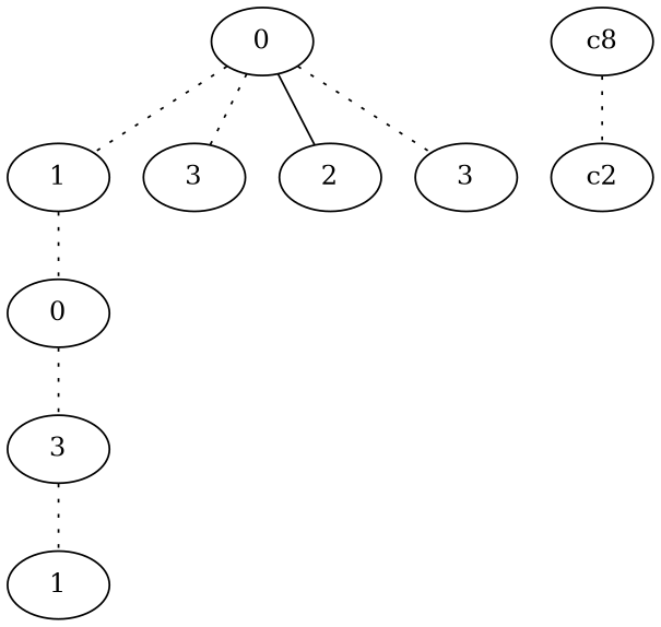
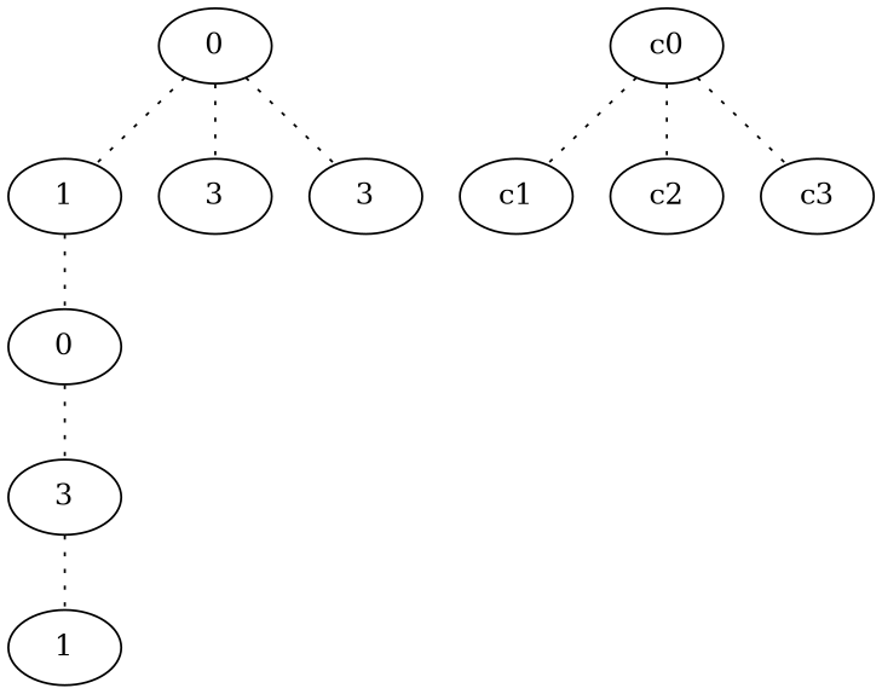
  graph {
    edge [style=dotted]
    n1 [label=0]
    n2 [label=1]
    n3 [label=3]
-   n4 [label=2]
    n5 [label=3]
    n6 [label=0]
    n7 [label=3]
    n8 [label=1]
-   c0 [label=c8]
+   c0
+   c1
    c2
+   c3
    n1 -- n2
    n1 -- n3
-   n1 -- n4 [style=""]
    n1 -- n5
    n2 -- n6
    n6 -- n7
    n7 -- n8
+   c0 -- c1
    c0 -- c2
+   c0 -- c3
  }
